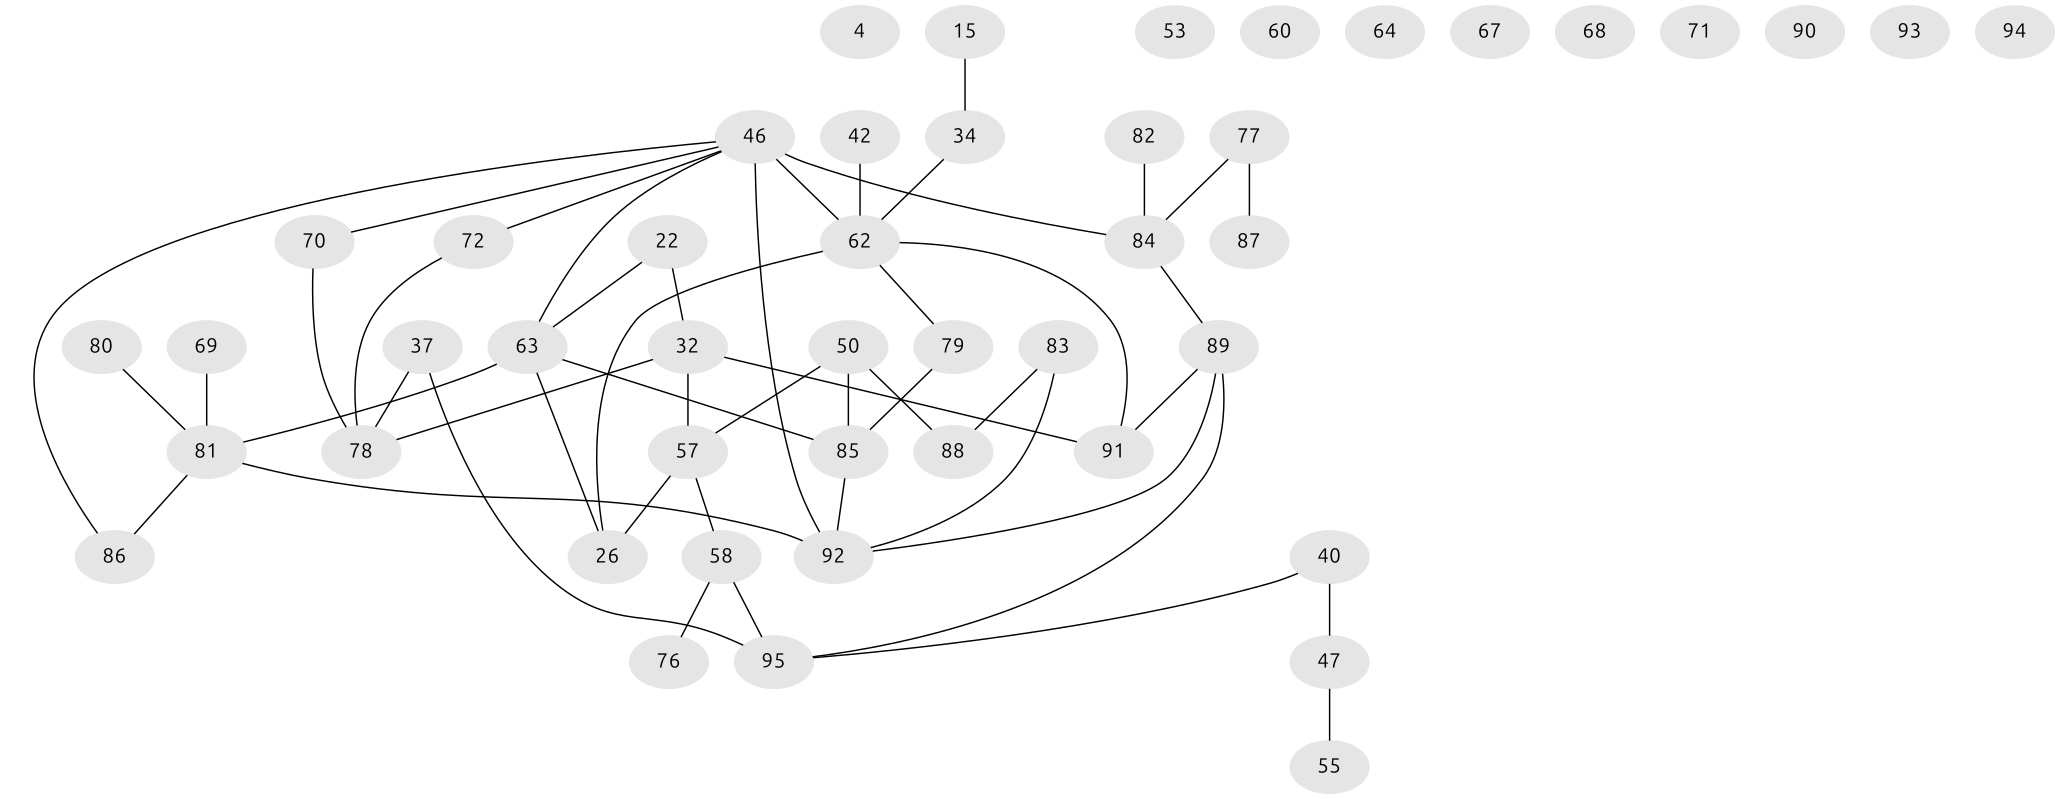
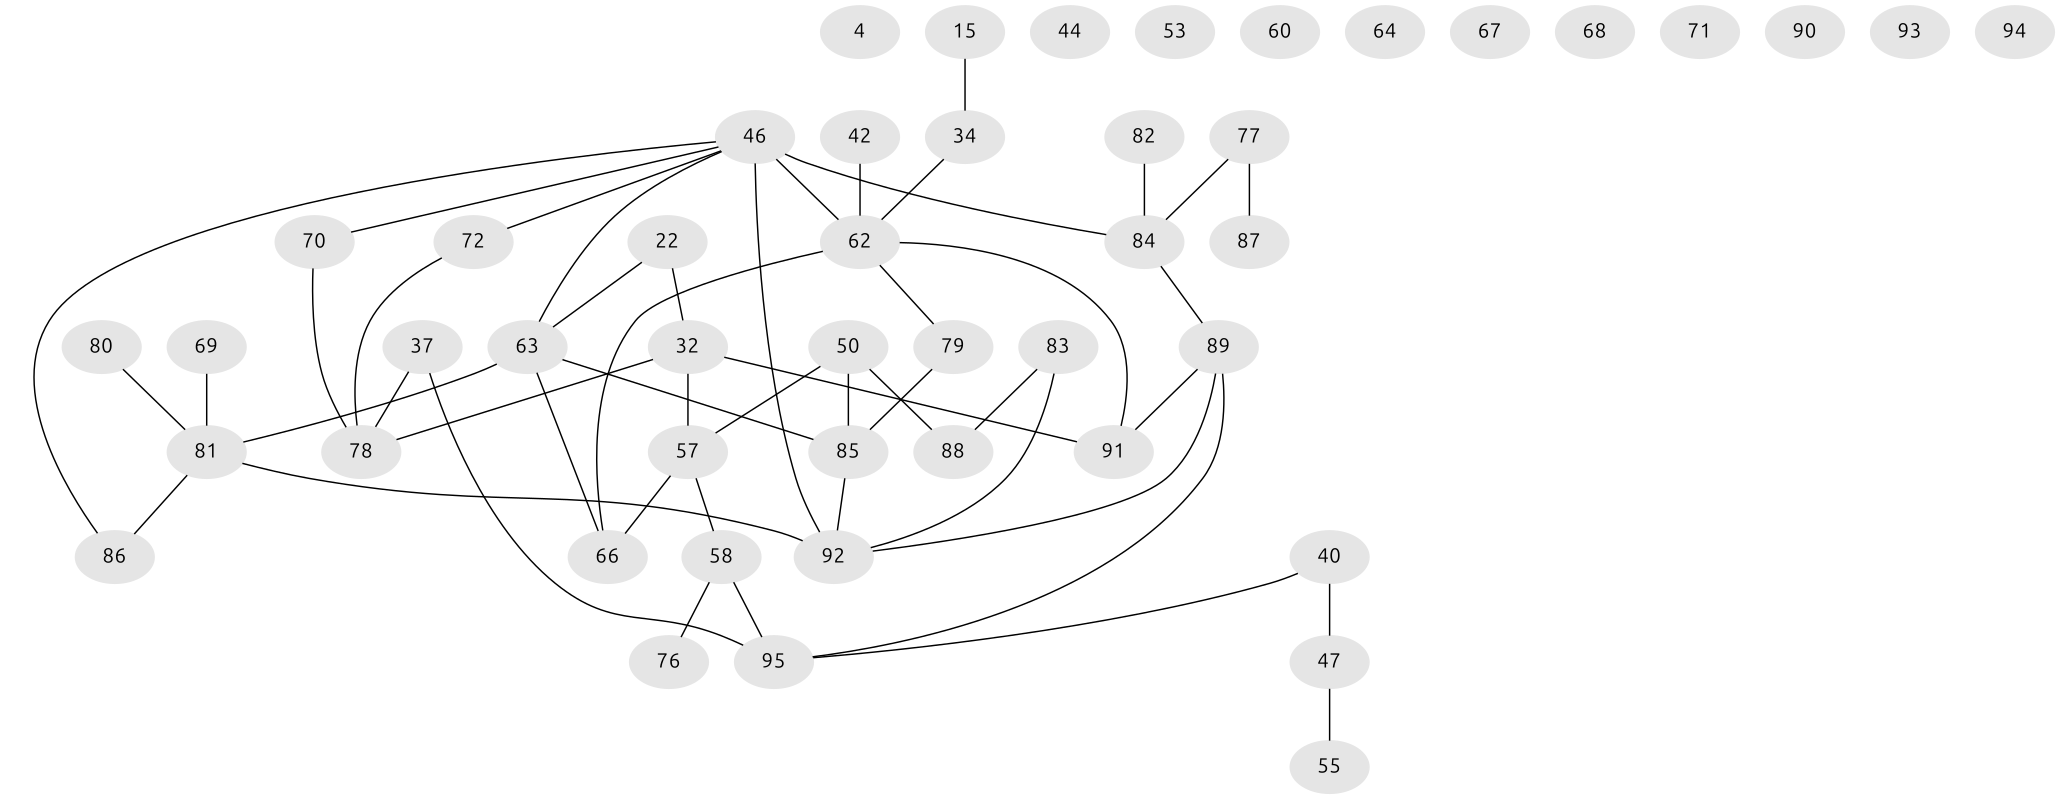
  graph {
    fontname=Ubuntu
    node [color=gray90 fontname=Ubuntu style=filled]
    edge [fontname=Ubuntu]
    4
    15
    34
    62
    32 [super="+18"]
    57 [super="+39"]
    78
    91
    22
    63 [super="+12"]
    85 [super="+48+36"]
-   66 [label=26]
+   66
    81 [super="+11+45+35"]
    58 [super="+1+8"]
    79
    37
    95 [super="+17"]
    47 [super="+24"]
    55
    40
    42
+   44
    46 [super="+26"]
    70 [super="+9+30"]
    72 [super="+13+20"]
    84 [super="+59+54"]
    86 [super="+75+41"]
    92 [super="+43+74"]
    89 [super="+38+65+29"]
    50
    88
    53
    76
    60
    64
    67
    68
    69
    71
    77 [super="+61+49"]
    87
    80
    82
    83
    90
    93
    94
    15 -- 34
    34 -- 62
    62 -- 91
    62 -- 66
    62 -- 79
    32 -- 57
    32 -- 78
    32 -- 91 [weight=2]
    57 -- 66
    57 -- 58
    22 -- 32
    22 -- 63
    63 -- 85 [weight=2]
    63 -- 66
    63 -- 81
    85 -- 92
    81 -- 86
    81 -- 92
    58 -- 95 [weight=2]
    58 -- 76
    79 -- 85
    37 -- 78
    37 -- 95
    47 -- 55
    40 -- 95
    40 -- 47
    42 -- 62
    46 -- 62 [weight=2]
    46 -- 63
    46 -- 70
    46 -- 72
    46 -- 84
    46 -- 86
    46 -- 92 [weight=2]
    70 -- 78
    72 -- 78
    84 -- 89
    89 -- 91
    89 -- 95
    89 -- 92
    50 -- 57 [weight=2]
    50 -- 85
    50 -- 88
    69 -- 81
    77 -- 84
    77 -- 87
    80 -- 81
    82 -- 84
    83 -- 92
    83 -- 88
  }
